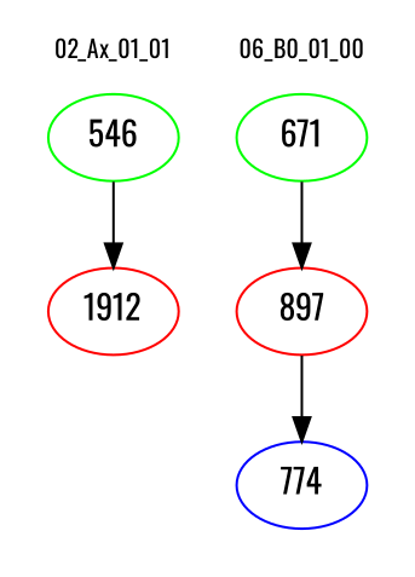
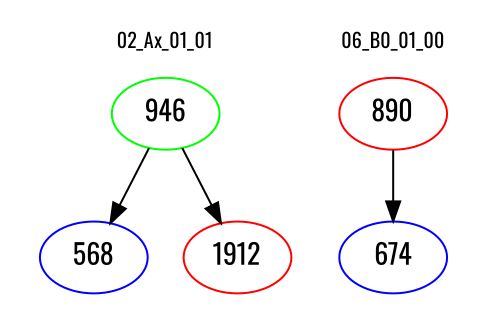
  digraph {
    fontname=Oswald
    node [color=green fontname=Oswald]
    edge [color=black fontname=Oswald]
-   n1 [label=546]
+   n1 [label=946]
+   n2 [color=blue label=568]
    n3 [color=red label=1912]
-   n4 [label=671]
-   n5 [color=blue label=774]
-   n6 [color=red label=897]
+   n5 [color=blue label=674]
+   n6 [color=red label=890]
    subgraph cluster_1 {
      color=white
      fontsize=10
      label="02_Ax_01_01"
      n1
+     n2
      n3
    }
    subgraph cluster_2 {
      color=white
      fontsize=10
      label="06_B0_01_00"
-     n4
      n5
      n6
    }
+   n1 -> n2
    n1 -> n3
-   n4 -> n6
    n6 -> n5
  }
